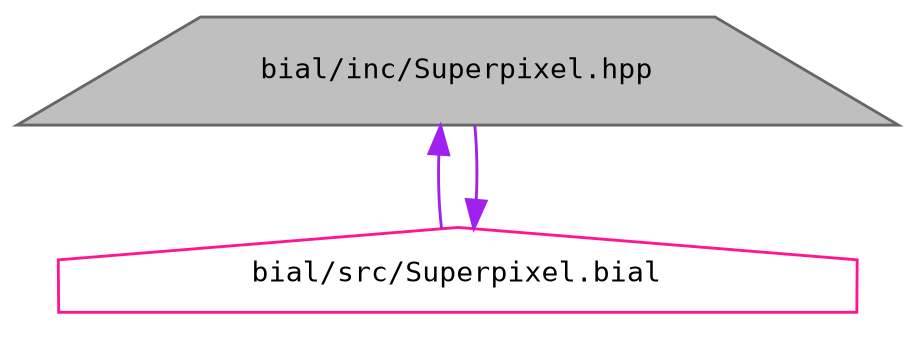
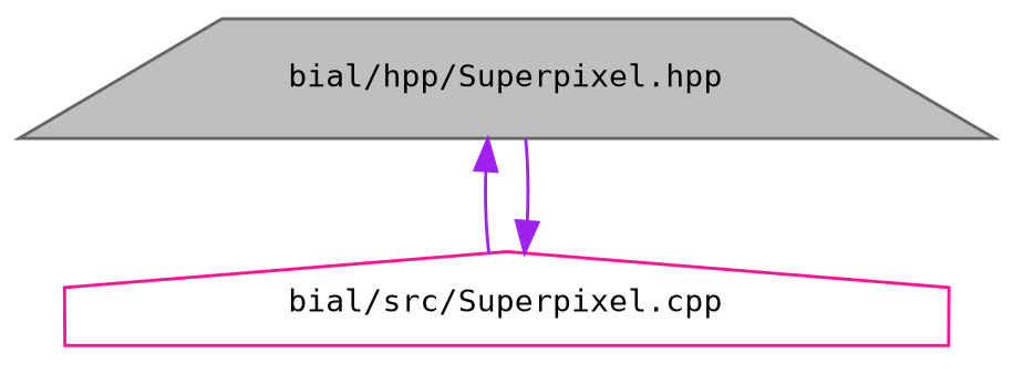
  digraph {
    fontname="DejaVu Sans Mono"
    node [fontname="DejaVu Sans Mono" fontsize=10 style=filled]
    edge [color=purple dir=back fontname="DejaVu Sans Mono" fontsize=10 labelfontname=Helvetica labelfontsize=10 style=solid]
-   n1 [color=gray40 fillcolor=grey75 fontcolor=black height=0.2 label="bial/inc/Superpixel.hpp" shape=trapezium width=0.4]
-   n2 [color=deeppink fillcolor=white height=0.2 label="bial/src/Superpixel.bial" shape=house width=0.4]
+   n1 [color=gray40 fillcolor=grey75 fontcolor=black height=0.2 label="bial/hpp/Superpixel.hpp" shape=trapezium width=0.4]
+   n2 [color=deeppink fillcolor=white height=0.2 label="bial/src/Superpixel.cpp" shape=house width=0.4]
    n1 -> n2
    n2 -> n1
  }
